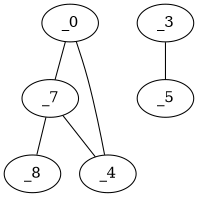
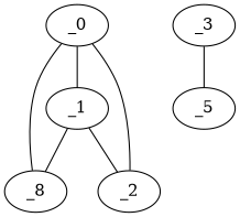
  graph {
    _0 [x=1.56893 y=1.62671]
-   _1 [x=2.73196 y=3.09561 label=_7]
+   _1 [x=2.73196 y=3.09561]
    n3 [label=_8 x=2.56592 y=0.396126]
-   _4 [x=0.640868 y=3.21507]
+   _4 [x=0.640868 y=3.21507 label=_2]
    _3 [x=0.52 y=0.49]
    _5 [x=2.3666 y=2.58216]
    _0 -- _1
+   _0 -- n3
    _0 -- _4
    _1 -- n3
    _1 -- _4
    _3 -- _5
  }
